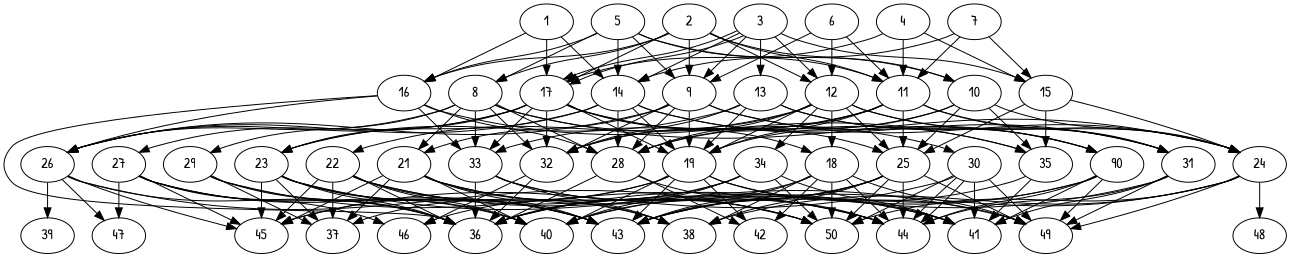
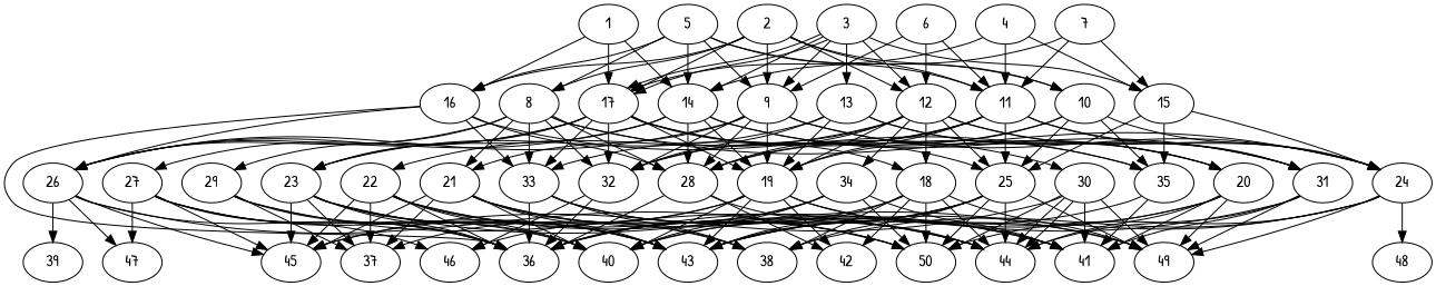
  digraph {
    fontname="Patrick Hand"
    node [alpha=0.07 fontname="Patrick Hand"]
    edge [fontname="Patrick Hand"]
    1 [alpha=0.12 expect_size=39964672]
    14 [expect_size=45508608]
    16 [alpha=0.18 expect_size=29428736]
    17 [alpha=0.18 expect_size=19855360]
    26 [alpha=0.02 expect_size=50440192]
    28 [alpha=0.16 expect_size=40579072]
    19 [alpha=0.13 expect_size=42183680]
-   20 [alpha=0.11 expect_size=7839744 label=90]
+   20 [alpha=0.11 expect_size=7839744]
    31 [alpha=0.09 expect_size=48482304]
    23 [alpha=0.13 expect_size=23360512]
    33 [alpha=0.14 expect_size=51521536]
    35 [alpha=0.13 expect_size=29195264]
    36 [alpha=0.17 expect_size=48739328]
    32 [alpha=0.04 expect_size=8163328]
    25 [alpha=0.08 expect_size=21613568]
    18 [alpha=0.19 expect_size=36224000]
    27 [expect_size=46367744]
    50 [alpha=0.15 expect_size=32504832]
    45 [alpha=0.05 expect_size=50894848]
    39 [expect_size=14936064]
    47 [alpha=0.14 expect_size=27543552]
    42 [alpha=0.09 expect_size=8221696]
    44 [alpha=0.09 expect_size=50054144]
    41 [expect_size=34470912]
    43 [alpha=0.19 expect_size=17794048]
    37 [alpha=0.06 expect_size=7010304]
    40 [alpha=0.06 expect_size=32994304]
    49 [alpha=0.05 expect_size=15762432]
    38 [alpha=0.09 expect_size=23354368]
    46 [alpha=0.01 expect_size=35329024]
    2 [expect_size=12994560]
    8 [alpha=0.03 expect_size=16778240]
    9 [alpha=0.05 expect_size=9295872]
    10 [alpha=0.00 expect_size=9369600]
    11 [alpha=0.00 expect_size=41283584]
    12 [alpha=0.06 expect_size=21605376]
    21 [alpha=0.03 expect_size=8416256]
    24 [alpha=0.18 expect_size=52031488]
    29 [alpha=0.08 expect_size=39062528]
    30 [alpha=0.01 expect_size=23171072]
    22 [alpha=0.18 expect_size=8621056]
    34 [alpha=0.00 expect_size=34913280]
    48 [alpha=0.03 expect_size=42151936]
    3 [alpha=0.03 expect_size=50340864]
    13 [alpha=0.12 expect_size=39292928]
    15 [alpha=0.12 expect_size=20254720]
    4 [alpha=0.09 expect_size=28913664]
    5 [alpha=0.04 expect_size=19614720]
    6 [alpha=0.16 expect_size=13078528]
    7 [expect_size=30217216]
    1 -> 14
    1 -> 16
    1 -> 17
    14 -> 26
    14 -> 28
    14 -> 19
    14 -> 20
    14 -> 31
    14 -> 23
    16 -> 26
    16 -> 28
    16 -> 33
    16 -> 35
    16 -> 36
    17 -> 26
    17 -> 19
    17 -> 23
    17 -> 33
    17 -> 35
    17 -> 32
    17 -> 25
    17 -> 18
    17 -> 27
    26 -> 36
    26 -> 50
    26 -> 45
    26 -> 39
    26 -> 47
    28 -> 36
    28 -> 42
    28 -> 44
    19 -> 45
    19 -> 42
    19 -> 41
    19 -> 43
    19 -> 37
    19 -> 40
    19 -> 49
    20 -> 44
    20 -> 41
    20 -> 43
    20 -> 40
    20 -> 49
    31 -> 36
    31 -> 44
    31 -> 41
    31 -> 49
    23 -> 36
    23 -> 45
    23 -> 43
    23 -> 37
    23 -> 40
    23 -> 49
    23 -> 38
    33 -> 36
    33 -> 50
    33 -> 44
    33 -> 38
    35 -> 41
    35 -> 43
    32 -> 36
    32 -> 46
    25 -> 36
    25 -> 50
    25 -> 44
    25 -> 43
    25 -> 40
    25 -> 49
    25 -> 38
    18 -> 36
    18 -> 50
    18 -> 42
    18 -> 44
    18 -> 43
    18 -> 49
    18 -> 38
    27 -> 36
    27 -> 45
    27 -> 47
    27 -> 43
    27 -> 40
    27 -> 46
    2 -> 16
    2 -> 17
    2 -> 8
    2 -> 9
    2 -> 10
    2 -> 11
    2 -> 12
    8 -> 26
    8 -> 28
    8 -> 33
    8 -> 32
    8 -> 21
    8 -> 24
    8 -> 29
    8 -> 30
    9 -> 26
    9 -> 28
    9 -> 19
    9 -> 20
    9 -> 32
    9 -> 21
    9 -> 24
    10 -> 28
    10 -> 19
    10 -> 35
    10 -> 25
    10 -> 24
    11 -> 28
    11 -> 19
    11 -> 31
    11 -> 33
    11 -> 32
    11 -> 25
    11 -> 24
    12 -> 28
    12 -> 19
    12 -> 31
    12 -> 32
    12 -> 25
    12 -> 18
    12 -> 24
    12 -> 22
    12 -> 34
    21 -> 50
    21 -> 45
    21 -> 41
    21 -> 43
    21 -> 37
    21 -> 40
    21 -> 38
    24 -> 50
    24 -> 43
    24 -> 49
    24 -> 38
    24 -> 48
    29 -> 36
    29 -> 44
    29 -> 43
    29 -> 37
    30 -> 50
    30 -> 45
    30 -> 44
    30 -> 44
    30 -> 41
    30 -> 49
    22 -> 36
    22 -> 45
    22 -> 44
    22 -> 41
    22 -> 43
    22 -> 37
    22 -> 40
    34 -> 36
    34 -> 50
    34 -> 41
    34 -> 40
    34 -> 46
    3 -> 14
    3 -> 17
    3 -> 17
    3 -> 9
    3 -> 12
    3 -> 13
    3 -> 15
    13 -> 19
    13 -> 20
    13 -> 31
    13 -> 23
    13 -> 32
    15 -> 35
    15 -> 25
    15 -> 24
    4 -> 17
    4 -> 11
    4 -> 15
    5 -> 14
    5 -> 16
    5 -> 8
    5 -> 9
    5 -> 10
    5 -> 11
    6 -> 9
    6 -> 11
    6 -> 12
    7 -> 14
    7 -> 11
    7 -> 15
  }
